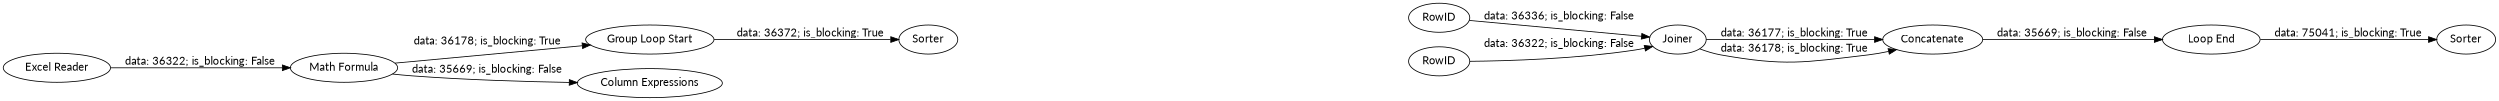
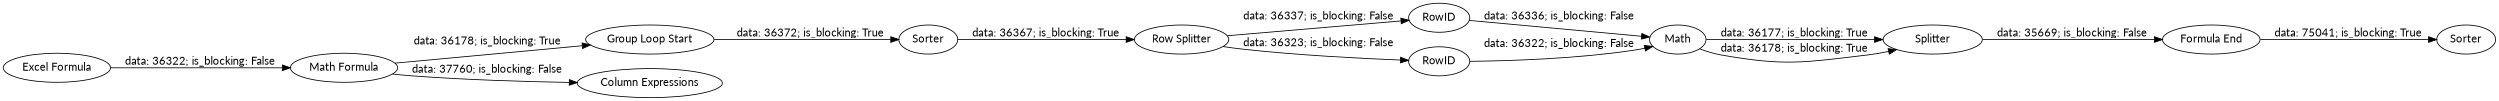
  digraph {
    fontname=Lato
    rankdir=LR
    node [fontname=Lato]
    edge [fontname=Lato]
    n1 [label=RowID]
-   n2 [label=Joiner]
-   n3 [label=Concatenate]
+   n2 [label=Math]
+   n3 [label=Splitter]
    n4 [label="Group Loop Start"]
    n5 [label=Sorter]
+   n6 [label="Row Splitter"]
    n7 [label=RowID]
    n8 [label="Math Formula"]
    n9 [label="Column Expressions"]
-   n10 [label="Loop End"]
+   n10 [label="Formula End"]
    n11 [label=Sorter]
-   n12 [label="Excel Reader"]
+   n12 [label="Excel Formula"]
    n1 -> n2 [label="data: 36336; is_blocking: False"]
    n2 -> n3 [label="data: 36177; is_blocking: True"]
    n2 -> n3 [label="data: 36178; is_blocking: True"]
    n3 -> n10 [label="data: 35669; is_blocking: False"]
    n4 -> n5 [label="data: 36372; is_blocking: True"]
+   n5 -> n6 [label="data: 36367; is_blocking: True"]
+   n6 -> n1 [label="data: 36337; is_blocking: False"]
+   n6 -> n7 [label="data: 36323; is_blocking: False"]
    n7 -> n2 [label="data: 36322; is_blocking: False"]
    n8 -> n4 [label="data: 36178; is_blocking: True"]
-   n8 -> n9 [label="data: 35669; is_blocking: False"]
+   n8 -> n9 [label="data: 37760; is_blocking: False"]
    n10 -> n11 [label="data: 75041; is_blocking: True"]
    n12 -> n8 [label="data: 36322; is_blocking: False"]
  }
